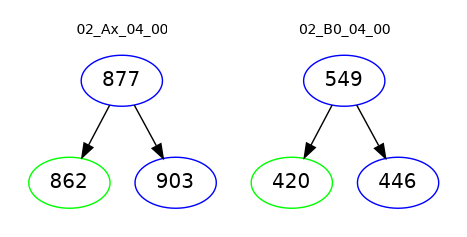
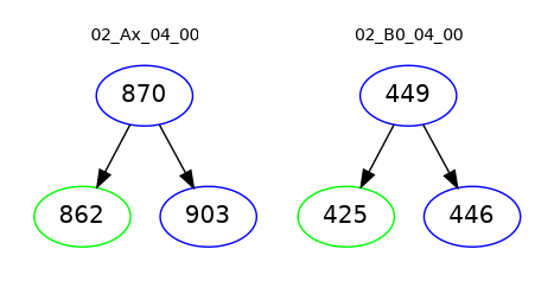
  digraph {
    fontname="DejaVu Sans"
    node [color=blue fontname="DejaVu Sans"]
    edge [color=black fontname="DejaVu Sans"]
-   n1 [label=877]
+   n1 [label=870]
    n2 [color=green label=862]
    n3 [label=903]
-   n4 [label=549]
-   n5 [color=green label=420]
+   n4 [label=449]
+   n5 [color=green label=425]
    n6 [label=446]
    subgraph cluster_1 {
      color=white
      fontsize=10
      label="02_Ax_04_00"
      n1
      n2
      n3
    }
    subgraph cluster_2 {
      color=white
      fontsize=10
      label="02_B0_04_00"
      n4
      n5
      n6
    }
    n1 -> n2
    n1 -> n3
    n4 -> n5
    n4 -> n6
  }
